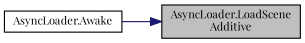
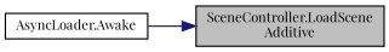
  digraph {
    rankdir=RL
    fontname="Playfair Display"
    node [color=black fontname="Playfair Display" fontsize=10 shape=record]
-   n1 [fillcolor=grey75 fontcolor=black height=0.2 label="AsyncLoader.LoadScene\lAdditive" style=filled width=0.4]
+   n1 [fillcolor=grey75 fontcolor=black height=0.2 label="SceneController.LoadScene\lAdditive" style=filled width=0.4]
    n2 [height=0.2 label="AsyncLoader.Awake" width=0.4]
    n1 -> n2 [color=midnightblue dir=back fontname="Playfair Display" fontsize=10 labelfontname=Helvetica labelfontsize=10 style=solid]
  }
